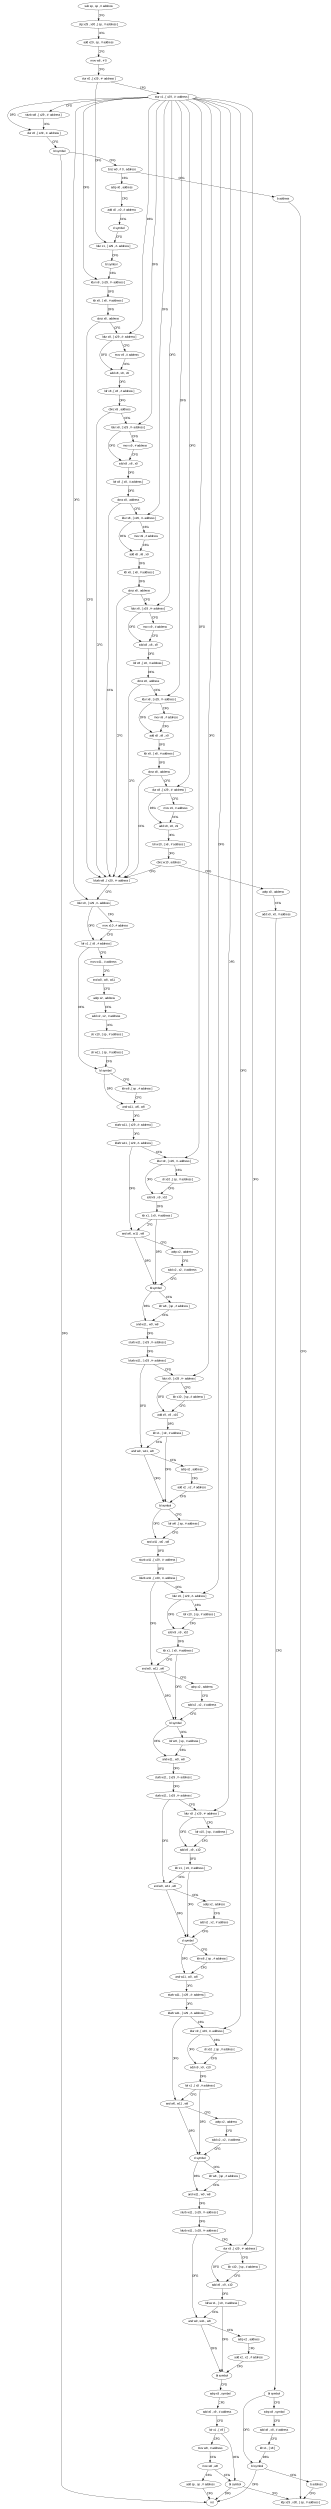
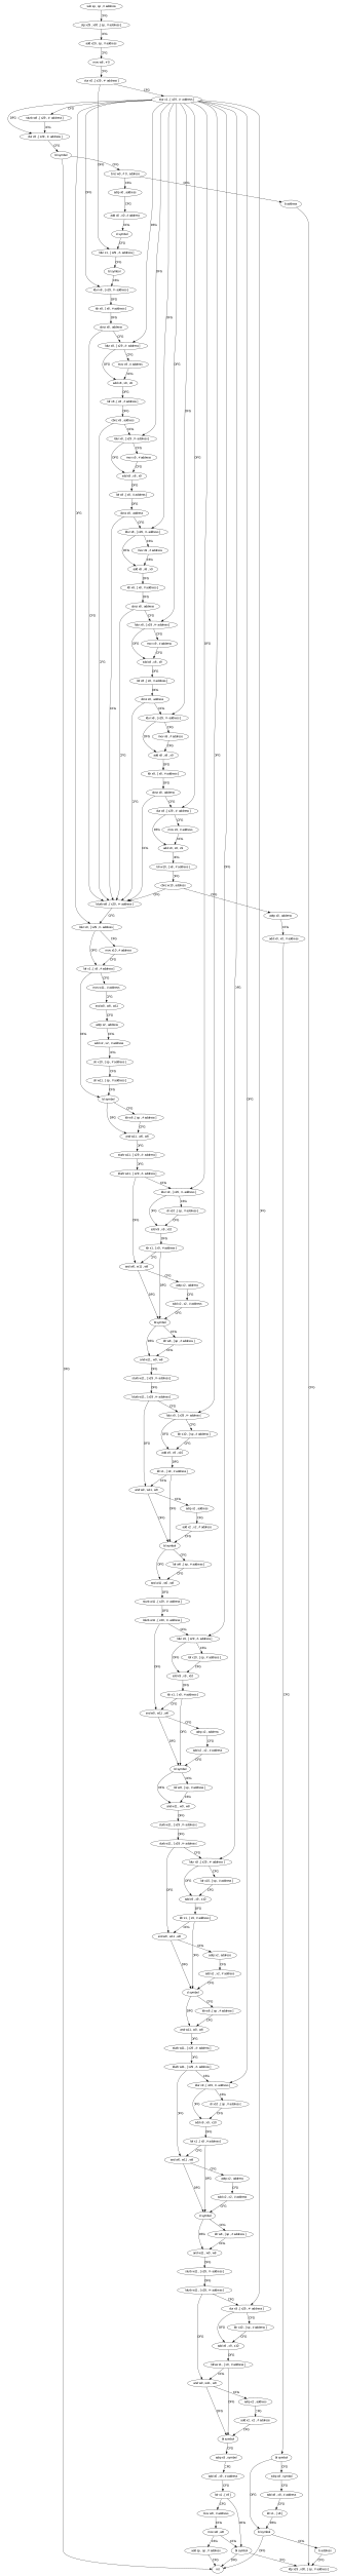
  digraph {
    fontname="Liberation Sans"
    node [fontname="Liberation Sans"]
    edge [fontname="Liberation Sans"]
    n1 [label="sub sp , sp , # address"]
    n2 [label="stp x29 , x30 , [ sp , # address ]"]
    n3 [label="add x29 , sp , # address"]
    n4 [label="mov w8 , # 0"]
    n5 [label="stur x0 , [ x29 , #- address ]"]
    n6 [label="stur x1 , [ x29 , #- address ]"]
    n7 [label="ldur x1 , [ x29 , #- address ]"]
    n8 [label="sturb w8 , [ x29 , #- address ]"]
    n9 [label="ldur x0 , [ x29 , #- address ]"]
    n10 [label="ldur x8 , [ x29 , #- address ]"]
    n11 [label="ldur x8 , [ x29 , #- address ]"]
    n12 [label="ldur x9 , [ x29 , #- address ]"]
    n13 [label="ldur x9 , [ x29 , #- address ]"]
    n14 [label="ldur x9 , [ x29 , #- address ]"]
    n15 [label="ldur x9 , [ x29 , #- address ]"]
    n16 [label="ldur x9 , [ x29 , #- address ]"]
    n17 [label="ldur x9 , [ x29 , #- address ]"]
    n18 [label="ldur x9 , [ x29 , #- address ]"]
    n19 [label="ldur x8 , [ x29 , #- address ]"]
    n20 [label="ldur x8 , [ x29 , #- address ]"]
    n21 [label="ldur x8 , [ x29 , #- address ]"]
    n22 [label="ldur x8 , [ x29 , #- address ]"]
    n23 [label="ldur x8 , [ x29 , #- address ]"]
    n24 [label="bl symbol"]
    n25 [label="bl symbol"]
    n26 [label="ldr x8 , [ x8 , # address ]"]
    n27 [label="mov x9 , # address"]
    n28 [label="add x8 , x8 , x9"]
    n29 [label="mov x10 , # address"]
    n30 [label="ldr x1 , [ x9 , # address ]"]
    n31 [label="ldr x10 , [ sp , # address ]"]
    n32 [label="add x9 , x9 , x10"]
    n33 [label="ldr x10 , [ sp , # address ]"]
    n34 [label="add x9 , x9 , x10"]
    n35 [label="ldr x10 , [ sp , # address ]"]
    n36 [label="add x9 , x9 , x10"]
    n37 [label="ldr x10 , [ sp , # address ]"]
    n38 [label="add x9 , x9 , x10"]
    n39 [label="ldr x10 , [ sp , # address ]"]
    n40 [label="add x9 , x9 , x10"]
    n41 [label="ldr x10 , [ sp , # address ]"]
    n42 [label="add x9 , x9 , x10"]
    n43 [label="mov x9 , # address"]
    n44 [label="add x8 , x8 , x9"]
    n45 [label="mov x9 , # address"]
    n46 [label="add x8 , x8 , x9"]
    n47 [label="mov x9 , # address"]
    n48 [label="add x8 , x8 , x9"]
    n49 [label="mov x9 , # address"]
    n50 [label="add x8 , x8 , x9"]
    n51 [label="mov x9 , # address"]
    n52 [label="add x8 , x8 , x9"]
    n53 [label="tbnz w0 , # 0 , address"]
    n54 [label=ret]
    n55 [label="adrp x0 , address"]
    n56 [label="b address"]
    n57 [label="add x0 , x0 , # address"]
    n58 [label="ldp x29 , x30 , [ sp , # address ]"]
    n59 [label="bl symbol"]
    n60 [label="cbnz x8 , address"]
    n61 [label="ldurb w8 , [ x29 , #- address ]"]
    n62 [label="ldr x8 , [ x8 , # address ]"]
    n63 [label="add sp , sp , # address"]
    n64 [label="mov w11 , # address"]
    n65 [label="bl symbol"]
    n66 [label="and w0 , w8 , w11"]
    n67 [label="ldr w8 , [ sp , # address ]"]
    n68 [label="and w11 , w0 , w8"]
    n69 [label="adrp x2 , address"]
    n70 [label="add x2 , x2 , # address"]
    n71 [label="str x10 , [ sp , # address ]"]
    n72 [label="str w11 , [ sp , # address ]"]
    n73 [label="sturb w11 , [ x29 , #- address ]"]
    n74 [label="ldurb w11 , [ x29 , #- address ]"]
    n75 [label="and w0 , w11 , w8"]
    n76 [label="bl symbol"]
    n77 [label="adrp x2 , address"]
    n78 [label="ldr x1 , [ x9 , # address ]"]
    n79 [label="ldr w8 , [ sp , # address ]"]
    n80 [label="and w11 , w0 , w8"]
    n81 [label="add x2 , x2 , # address"]
    n82 [label="sturb w11 , [ x29 , #- address ]"]
    n83 [label="ldurb w11 , [ x29 , #- address ]"]
    n84 [label="and w0 , w11 , w8"]
    n85 [label="bl symbol"]
    n86 [label="adrp x2 , address"]
    n87 [label="ldr x1 , [ x9 , # address ]"]
    n88 [label="ldr w8 , [ sp , # address ]"]
    n89 [label="and w11 , w0 , w8"]
    n90 [label="add x2 , x2 , # address"]
    n91 [label="sturb w11 , [ x29 , #- address ]"]
    n92 [label="ldurb w11 , [ x29 , #- address ]"]
    n93 [label="and w0 , w11 , w8"]
    n94 [label="bl symbol"]
    n95 [label="adrp x2 , address"]
    n96 [label="ldr x1 , [ x9 , # address ]"]
    n97 [label="ldr w8 , [ sp , # address ]"]
    n98 [label="and w11 , w0 , w8"]
    n99 [label="add x2 , x2 , # address"]
    n100 [label="sturb w11 , [ x29 , #- address ]"]
    n101 [label="ldurb w11 , [ x29 , #- address ]"]
    n102 [label="and w0 , w11 , w8"]
    n103 [label="bl symbol"]
    n104 [label="adrp x2 , address"]
    n105 [label="ldr x1 , [ x9 , # address ]"]
    n106 [label="ldr w8 , [ sp , # address ]"]
    n107 [label="and w11 , w0 , w8"]
    n108 [label="add x2 , x2 , # address"]
    n109 [label="sturb w11 , [ x29 , #- address ]"]
    n110 [label="ldurb w11 , [ x29 , #- address ]"]
    n111 [label="and w0 , w11 , w8"]
    n112 [label="bl symbol"]
    n113 [label="adrp x2 , address"]
    n114 [label="ldr x1 , [ x9 , # address ]"]
    n115 [label="ldr w8 , [ sp , # address ]"]
    n116 [label="and w11 , w0 , w8"]
    n117 [label="add x2 , x2 , # address"]
    n118 [label="sturb w11 , [ x29 , #- address ]"]
    n119 [label="ldurb w11 , [ x29 , #- address ]"]
    n120 [label="and w0 , w11 , w8"]
    n121 [label="bl symbol"]
    n122 [label="adrp x2 , address"]
    n123 [label="ldrsw x1 , [ x9 , # address ]"]
    n124 [label="adrp x9 , symbol"]
    n125 [label="add x2 , x2 , # address"]
    n126 [label="add x6 , x9 , # address"]
    n127 [label="ldr x1 , [ x9 ]"]
    n128 [label="mov w8 , # address"]
    n129 [label="bl symbol"]
    n130 [label="mov w0 , w8"]
    n131 [label="cbnz x8 , address"]
    n132 [label="ldr x8 , [ x8 , # address ]"]
    n133 [label="cbnz x8 , address"]
    n134 [label="ldr x8 , [ x8 , # address ]"]
    n135 [label="cbnz x8 , address"]
    n136 [label="ldr x8 , [ x8 , # address ]"]
    n137 [label="cbnz x8 , address"]
    n138 [label="ldr x8 , [ x8 , # address ]"]
    n139 [label="cbnz x8 , address"]
    n140 [label="ldr w10 , [ x8 , # address ]"]
    n141 [label="cbnz w10 , address"]
    n142 [label="adrp x0 , address"]
    n143 [label="add x0 , x0 , # address"]
    n144 [label="bl symbol"]
    n145 [label="adrp x8 , symbol"]
    n146 [label="bl symbol"]
    n147 [label="add x8 , x8 , # address"]
    n148 [label="b address"]
    n149 [label="ldr x1 , [ x8 ]"]
    n1 -> n2 [label=CFG]
    n2 -> n3 [label=CFG]
    n3 -> n4 [label=CFG]
    n4 -> n5 [label=CFG]
    n5 -> n6 [label=CFG]
    n5 -> n7 [label=DFG]
    n6 -> n8 [label=CFG]
    n6 -> n9 [label=DFG]
    n6 -> n10 [label=DFG]
    n6 -> n11 [label=DFG]
    n6 -> n12 [label=DFG]
    n6 -> n13 [label=DFG]
    n6 -> n14 [label=DFG]
    n6 -> n15 [label=DFG]
    n6 -> n16 [label=DFG]
    n6 -> n17 [label=DFG]
    n6 -> n18 [label=DFG]
    n6 -> n19 [label=DFG]
    n6 -> n20 [label=DFG]
    n6 -> n21 [label=DFG]
    n6 -> n22 [label=DFG]
    n6 -> n23 [label=DFG]
    n7 -> n24 [label=CFG]
    n8 -> n9 [label=CFG]
    n9 -> n25 [label=CFG]
    n10 -> n26 [label=DFG]
    n11 -> n27 [label=CFG]
    n11 -> n28 [label=DFG]
    n12 -> n29 [label=CFG]
    n12 -> n30 [label=DFG]
    n13 -> n31 [label=CFG]
    n13 -> n32 [label=DFG]
    n14 -> n33 [label=CFG]
    n14 -> n34 [label=DFG]
    n15 -> n35 [label=CFG]
    n15 -> n36 [label=DFG]
    n16 -> n37 [label=CFG]
    n16 -> n38 [label=DFG]
    n17 -> n39 [label=CFG]
    n17 -> n40 [label=DFG]
    n18 -> n41 [label=CFG]
    n18 -> n42 [label=DFG]
    n19 -> n43 [label=CFG]
    n19 -> n44 [label=DFG]
    n20 -> n45 [label=CFG]
    n20 -> n46 [label=DFG]
    n21 -> n47 [label=CFG]
    n21 -> n48 [label=DFG]
    n22 -> n49 [label=CFG]
    n22 -> n50 [label=DFG]
    n23 -> n51 [label=CFG]
    n23 -> n52 [label=DFG]
    n24 -> n10 [label=CFG]
    n25 -> n53 [label=CFG]
    n25 -> n54 [label=DFG]
    n26 -> n60 [label=DFG]
    n27 -> n28 [label=CFG]
    n28 -> n62 [label=DFG]
    n29 -> n30 [label=CFG]
    n30 -> n64 [label=CFG]
    n30 -> n65 [label=DFG]
    n31 -> n32 [label=CFG]
    n32 -> n78 [label=DFG]
    n33 -> n34 [label=CFG]
    n34 -> n87 [label=DFG]
    n35 -> n36 [label=CFG]
    n36 -> n96 [label=DFG]
    n37 -> n38 [label=CFG]
    n38 -> n105 [label=DFG]
    n39 -> n40 [label=CFG]
    n40 -> n114 [label=DFG]
    n41 -> n42 [label=CFG]
    n42 -> n123 [label=DFG]
    n43 -> n44 [label=CFG]
    n44 -> n132 [label=DFG]
    n45 -> n46 [label=CFG]
    n46 -> n134 [label=DFG]
    n47 -> n48 [label=CFG]
    n48 -> n136 [label=DFG]
    n49 -> n50 [label=CFG]
    n50 -> n138 [label=DFG]
    n51 -> n52 [label=CFG]
    n52 -> n140 [label=DFG]
    n53 -> n55 [label=CFG]
    n53 -> n56 [label=CFG]
    n55 -> n57 [label=CFG]
    n56 -> n58 [label=CFG]
    n57 -> n59 [label=CFG]
    n59 -> n7 [label=CFG]
    n60 -> n11 [label=CFG]
    n60 -> n61 [label=CFG]
    n61 -> n12 [label=CFG]
    n62 -> n131 [label=DFG]
    n63 -> n54 [label=CFG]
    n64 -> n66 [label=CFG]
    n65 -> n67 [label=CFG]
    n65 -> n68 [label=DFG]
    n66 -> n69 [label=CFG]
    n67 -> n68 [label=CFG]
    n68 -> n73 [label=DFG]
    n69 -> n70 [label=CFG]
    n70 -> n71 [label=CFG]
+   n71 -> n72 [label=CFG]
    n72 -> n65 [label=CFG]
    n73 -> n74 [label=DFG]
    n74 -> n13 [label=CFG]
    n74 -> n75 [label=DFG]
    n75 -> n76 [label=DFG]
    n75 -> n77 [label=CFG]
    n76 -> n79 [label=CFG]
    n76 -> n80 [label=DFG]
    n77 -> n81 [label=CFG]
    n78 -> n75 [label=CFG]
    n78 -> n76 [label=DFG]
    n79 -> n80 [label=CFG]
    n80 -> n82 [label=DFG]
    n81 -> n76 [label=CFG]
    n82 -> n83 [label=DFG]
    n83 -> n14 [label=CFG]
    n83 -> n84 [label=DFG]
    n84 -> n85 [label=DFG]
    n84 -> n86 [label=CFG]
    n85 -> n88 [label=CFG]
    n85 -> n89 [label=DFG]
    n86 -> n90 [label=CFG]
    n87 -> n84 [label=CFG]
    n87 -> n85 [label=DFG]
    n88 -> n89 [label=CFG]
    n89 -> n91 [label=DFG]
    n90 -> n85 [label=CFG]
    n91 -> n92 [label=DFG]
    n92 -> n15 [label=CFG]
    n92 -> n93 [label=DFG]
    n93 -> n94 [label=DFG]
    n93 -> n95 [label=CFG]
    n94 -> n97 [label=CFG]
    n94 -> n98 [label=DFG]
    n95 -> n99 [label=CFG]
    n96 -> n93 [label=CFG]
    n96 -> n94 [label=DFG]
    n97 -> n98 [label=CFG]
    n98 -> n100 [label=DFG]
    n99 -> n94 [label=CFG]
    n100 -> n101 [label=DFG]
    n101 -> n16 [label=CFG]
    n101 -> n102 [label=DFG]
    n102 -> n103 [label=DFG]
    n102 -> n104 [label=CFG]
    n103 -> n106 [label=CFG]
    n103 -> n107 [label=DFG]
    n104 -> n108 [label=CFG]
    n105 -> n102 [label=CFG]
    n105 -> n103 [label=DFG]
    n106 -> n107 [label=CFG]
    n107 -> n109 [label=DFG]
    n108 -> n103 [label=CFG]
    n109 -> n110 [label=DFG]
    n110 -> n17 [label=CFG]
    n110 -> n111 [label=DFG]
    n111 -> n112 [label=DFG]
    n111 -> n113 [label=CFG]
    n112 -> n115 [label=CFG]
    n112 -> n116 [label=DFG]
    n113 -> n117 [label=CFG]
    n114 -> n111 [label=CFG]
    n114 -> n112 [label=DFG]
    n115 -> n116 [label=CFG]
    n116 -> n118 [label=DFG]
    n117 -> n112 [label=CFG]
    n118 -> n119 [label=DFG]
    n119 -> n18 [label=CFG]
    n119 -> n120 [label=DFG]
    n120 -> n121 [label=DFG]
    n120 -> n122 [label=CFG]
    n121 -> n124 [label=CFG]
    n122 -> n125 [label=CFG]
    n123 -> n120 [label=CFG]
    n123 -> n121 [label=DFG]
    n124 -> n126 [label=CFG]
    n125 -> n121 [label=CFG]
    n126 -> n127 [label=CFG]
    n127 -> n128 [label=CFG]
    n127 -> n129 [label=DFG]
    n128 -> n130 [label=CFG]
    n129 -> n54 [label=DFG]
    n129 -> n58 [label=CFG]
    n130 -> n63 [label=CFG]
    n130 -> n129 [label=CFG]
    n131 -> n19 [label=CFG]
    n131 -> n61 [label=CFG]
    n132 -> n133 [label=DFG]
    n133 -> n20 [label=CFG]
    n133 -> n61 [label=CFG]
    n134 -> n135 [label=DFG]
    n135 -> n21 [label=CFG]
    n135 -> n61 [label=CFG]
    n136 -> n137 [label=DFG]
    n137 -> n22 [label=CFG]
    n137 -> n61 [label=CFG]
    n138 -> n139 [label=DFG]
    n139 -> n23 [label=CFG]
    n139 -> n61 [label=CFG]
    n140 -> n141 [label=DFG]
    n141 -> n61 [label=CFG]
    n141 -> n142 [label=CFG]
    n142 -> n143 [label=CFG]
    n143 -> n144 [label=CFG]
    n144 -> n145 [label=CFG]
    n144 -> n146 [label=DFG]
    n145 -> n147 [label=CFG]
    n146 -> n54 [label=DFG]
    n146 -> n148 [label=CFG]
    n147 -> n149 [label=CFG]
    n148 -> n58 [label=CFG]
    n149 -> n146 [label=DFG]
  }
